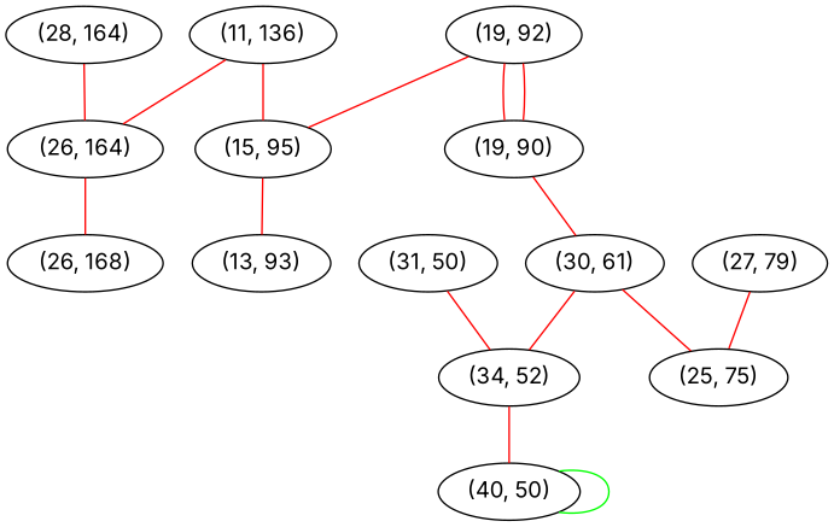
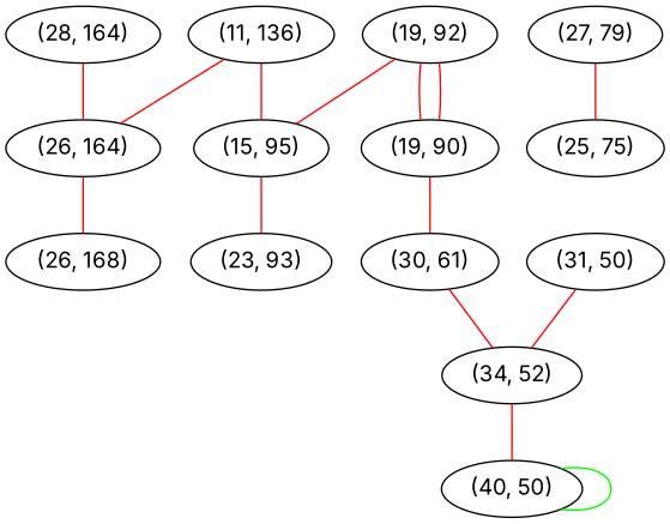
  graph {
    fontname=Inter
    node [fontname=Inter]
    edge [color=red fontname=Inter weight=1]
    n1 [label="(26, 164)"]
    "(28, 164)"
    "(26, 168)"
    "(19, 92)"
    "(19, 90)"
    "(15, 95)"
    "(30, 61)"
-   "(13, 93)"
+   "(13, 93)" [label="(23, 93)"]
    "(31, 50)"
    "(34, 52)"
    "(40, 50)"
    "(11, 136)"
    "(27, 79)"
    "(25, 75)"
    n1 -- "(26, 168)"
    "(28, 164)" -- n1
    "(19, 92)" -- "(19, 90)"
    "(19, 92)" -- "(19, 90)"
    "(19, 92)" -- "(15, 95)"
    "(19, 90)" -- "(30, 61)"
    "(15, 95)" -- "(13, 93)"
    "(30, 61)" -- "(34, 52)"
-   "(30, 61)" -- "(25, 75)"
    "(31, 50)" -- "(34, 52)"
    "(34, 52)" -- "(40, 50)"
    "(40, 50)" -- "(40, 50)" [color=green weight=2]
    "(11, 136)" -- n1
    "(11, 136)" -- "(15, 95)"
    "(27, 79)" -- "(25, 75)"
  }
